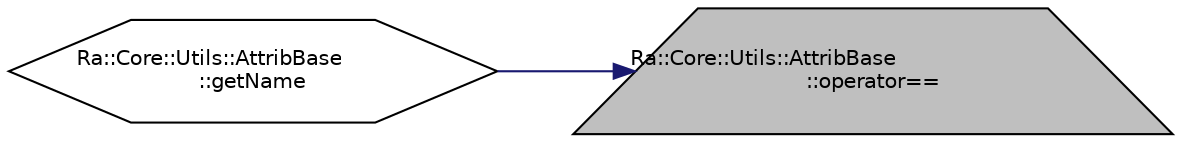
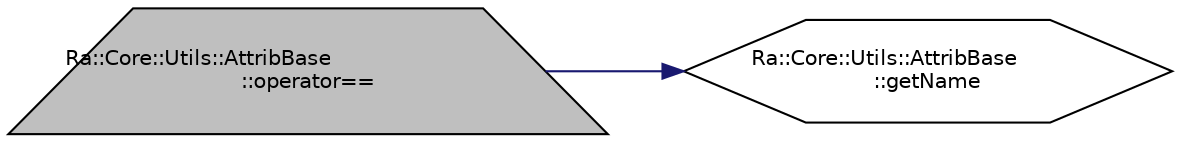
  digraph {
    rankdir=LR
    node [color=black fontname=Helvetica fontsize=10 style=filled]
    n1 [fillcolor=grey75 fontcolor=black height=0.2 label="Ra::Core::Utils::AttribBase\l::operator==" shape=trapezium width=0.4]
    n2 [fillcolor=white height=0.2 label="Ra::Core::Utils::AttribBase\l::getName" shape=hexagon width=0.4]
-   n2 -> n1 [color=midnightblue fontname=Helvetica fontsize=10 labelfontname=Helvetica labelfontsize=10 style=solid]
+   n1 -> n2 [color=midnightblue fontname=Helvetica fontsize=10 labelfontname=Helvetica labelfontsize=10 style=solid]
  }
